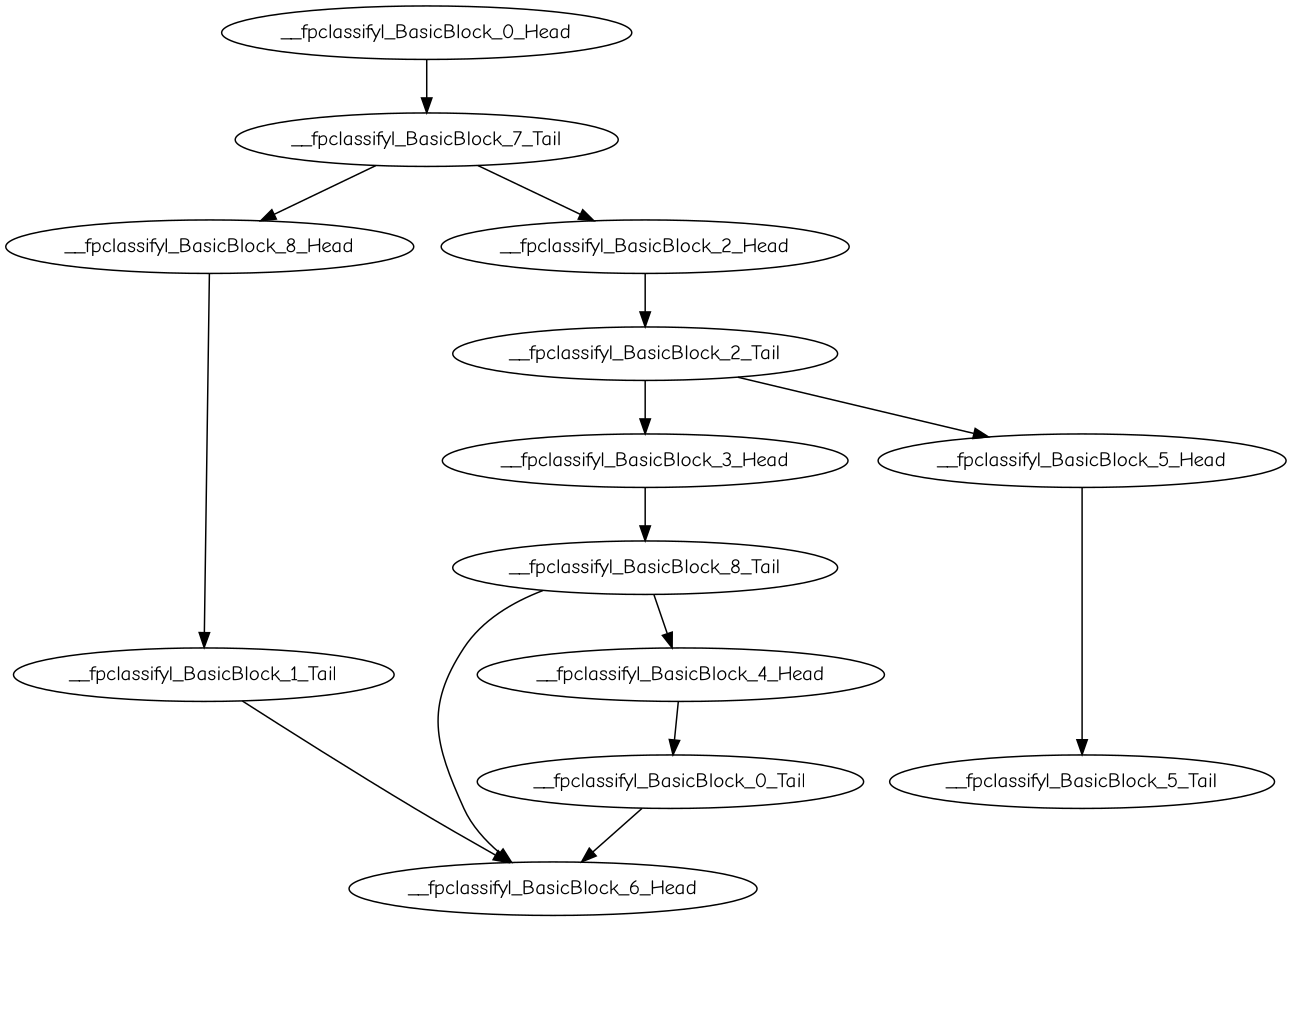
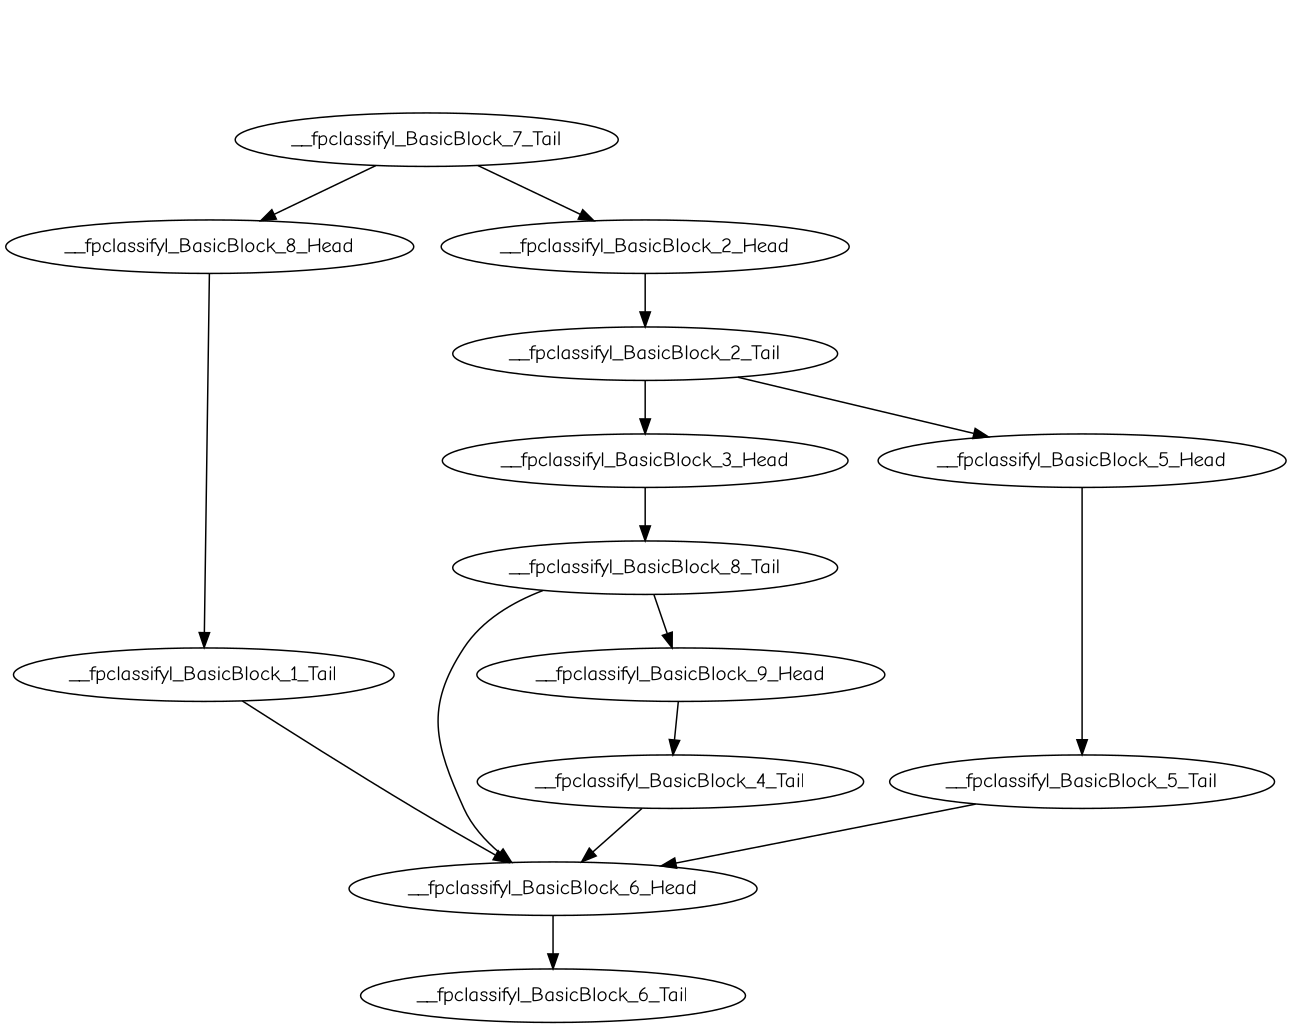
  digraph {
    fontname="Comic Neue"
    node [fontname="Comic Neue"]
    edge [fontname="Comic Neue"]
    n1 [label=__fpclassifyl_BasicBlock_7_Tail]
    n2 [label=__fpclassifyl_BasicBlock_8_Head]
    __fpclassifyl_BasicBlock_2_Head
    __fpclassifyl_BasicBlock_1_Tail
    __fpclassifyl_BasicBlock_2_Tail
    __fpclassifyl_BasicBlock_6_Head
    __fpclassifyl_BasicBlock_3_Head
    __fpclassifyl_BasicBlock_5_Head
    n9 [label=__fpclassifyl_BasicBlock_8_Tail]
    __fpclassifyl_BasicBlock_5_Tail
-   __fpclassifyl_BasicBlock_4_Head
-   __fpclassifyl_BasicBlock_4_Tail [label=__fpclassifyl_BasicBlock_0_Tail]
-   __fpclassifyl_BasicBlock_0_Head
+   __fpclassifyl_BasicBlock_4_Head [label=__fpclassifyl_BasicBlock_9_Head]
+   __fpclassifyl_BasicBlock_6_Tail
+   __fpclassifyl_BasicBlock_4_Tail
    n1 -> n2
    n1 -> __fpclassifyl_BasicBlock_2_Head
    n2 -> __fpclassifyl_BasicBlock_1_Tail
    __fpclassifyl_BasicBlock_2_Head -> __fpclassifyl_BasicBlock_2_Tail
    __fpclassifyl_BasicBlock_1_Tail -> __fpclassifyl_BasicBlock_6_Head
    __fpclassifyl_BasicBlock_2_Tail -> __fpclassifyl_BasicBlock_3_Head
    __fpclassifyl_BasicBlock_2_Tail -> __fpclassifyl_BasicBlock_5_Head
+   __fpclassifyl_BasicBlock_6_Head -> __fpclassifyl_BasicBlock_6_Tail
    __fpclassifyl_BasicBlock_3_Head -> n9
    __fpclassifyl_BasicBlock_5_Head -> __fpclassifyl_BasicBlock_5_Tail
    n9 -> __fpclassifyl_BasicBlock_6_Head
    n9 -> __fpclassifyl_BasicBlock_4_Head
+   __fpclassifyl_BasicBlock_5_Tail -> __fpclassifyl_BasicBlock_6_Head
    __fpclassifyl_BasicBlock_4_Head -> __fpclassifyl_BasicBlock_4_Tail
    __fpclassifyl_BasicBlock_4_Tail -> __fpclassifyl_BasicBlock_6_Head
-   __fpclassifyl_BasicBlock_0_Head -> n1
  }
